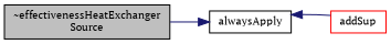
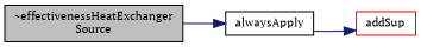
  digraph {
    fontname="PT Serif"
    rankdir=LR
    node [color=black fontname="PT Serif" fontsize=10 shape=record]
    edge [color=midnightblue fontname="PT Serif" fontsize=10 labelfontname=FreeSans labelfontsize=10 style=solid]
    n1 [fillcolor=grey75 fontcolor=black height=0.2 label="~effectivenessHeatExchanger\lSource" style=filled width=0.4]
    n2 [height=0.2 label=alwaysApply width=0.4]
    n3 [color=red height=0.2 label=addSup width=0.4]
    n1 -> n2
-   n3 -> n2
+   n2 -> n3
  }
